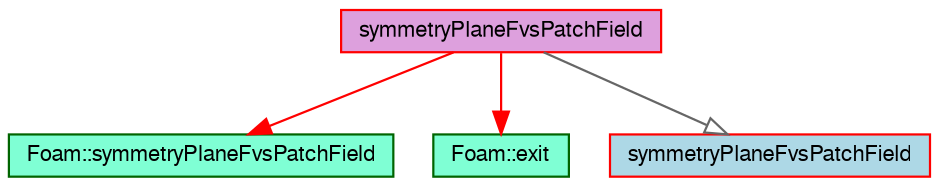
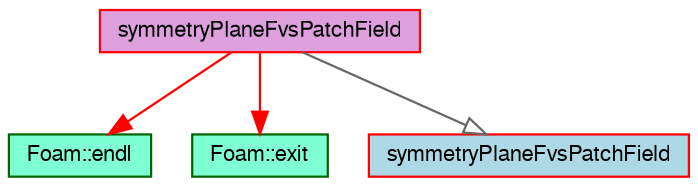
  digraph {
    rankdir=TB
    node [color=red fillcolor=aquamarine fontname=FreeSans fontsize=10 shape=record style=filled]
    edge [color=red fontname=FreeSans fontsize=10 labelfontname=FreeSans labelfontsize=10 style=solid arrowhead=normal]
    n1 [fillcolor=plum fontcolor=black height=0.2 label=symmetryPlaneFvsPatchField width=0.4]
-   n2 [color=darkgreen height=0.2 label="Foam::symmetryPlaneFvsPatchField" width=0.4]
+   n2 [color=darkgreen height=0.2 label="Foam::endl" width=0.4]
    n3 [color=darkgreen height=0.2 label="Foam::exit" width=0.4]
    n4 [height=0.2 label=symmetryPlaneFvsPatchField width=0.4 fillcolor=lightblue]
    n1 -> n2
    n1 -> n3
    n1 -> n4 [color=gray40 arrowhead=onormal]
  }
